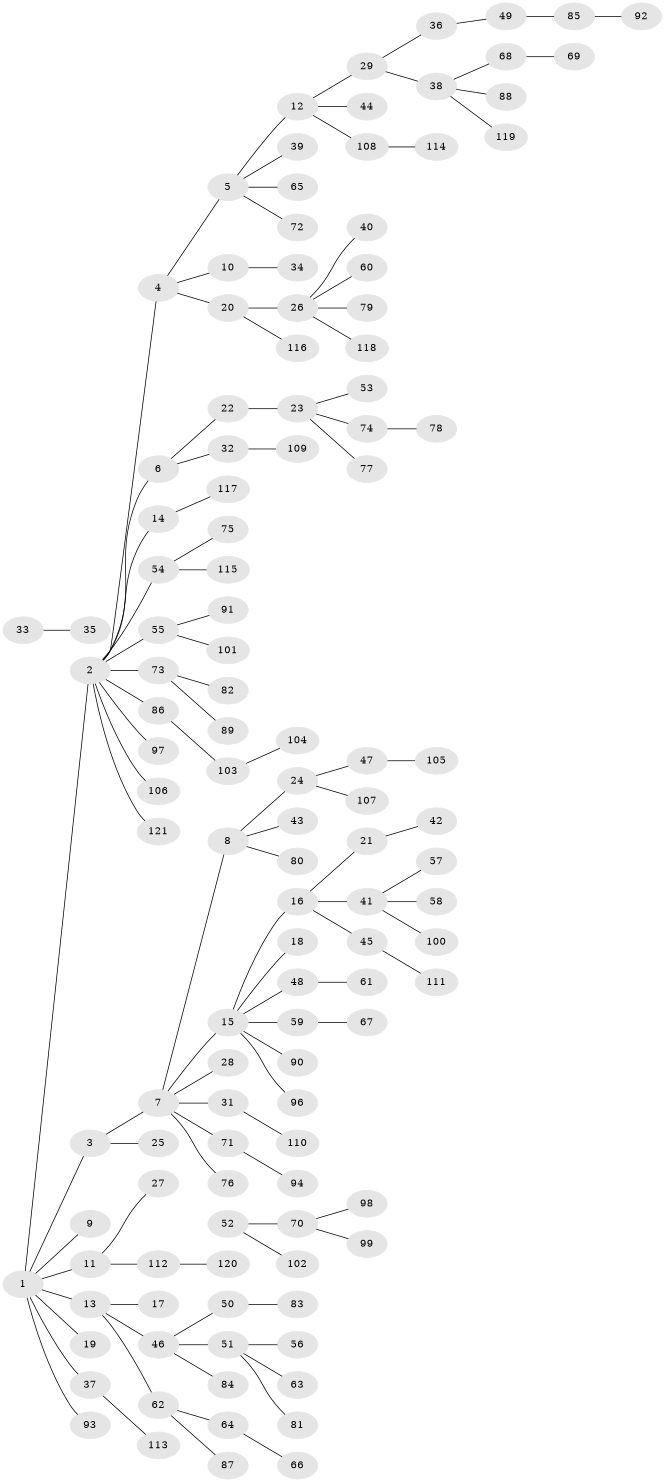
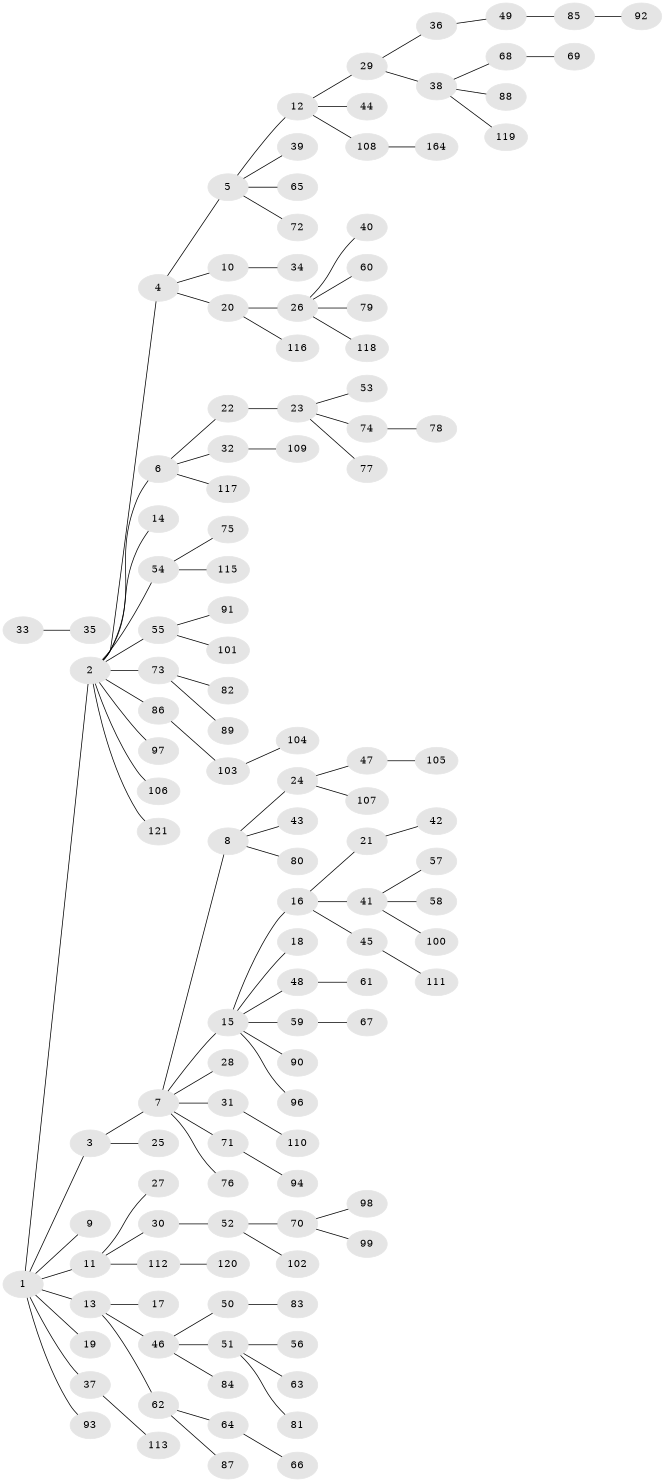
  graph {
    rankdir=LR
    node [color=gray90 style=filled]
    1
    2
    3
    9
    11
    13
    19
    37
    93
    4
    6
    14
    54
    55
    73
    86
    97
    106
    121
    7
    25
    27
+   30
    112
    17
    46
    62
    113
    5
    10
    20
    22
    32
    117
    75
    115
    91
    101
    82
    89
    103
    8
    15
    28
    31
    71
    76
    12
    39
    65
    72
    34
    26
    116
    29
    44
    108
    23
    109
    24
    43
    80
    16
    18
    48
    59
    90
    96
    110
    94
    47
    107
    52
    120
    36
    38
-   114
+   114 [label=164]
    50
    51
    84
    64
    87
    21
    41
    45
    61
    67
    42
    57
    58
    100
    111
    40
    60
    79
    118
    53
    74
    77
    78
    105
    33
    35
    49
    68
    88
    119
    70
    102
    85
    69
    83
    56
    63
    81
    92
    98
    99
    66
    104
    1 -- 2
    1 -- 3
    1 -- 9
    1 -- 11
    1 -- 13
    1 -- 19
    1 -- 37
    1 -- 93
    2 -- 4
    2 -- 6
    2 -- 14
    2 -- 54
    2 -- 55
    2 -- 73
    2 -- 86
    2 -- 97
    2 -- 106
    2 -- 121
    3 -- 7
    3 -- 25
    11 -- 27
+   11 -- 30
    11 -- 112
    13 -- 17
    13 -- 46
    13 -- 62
    37 -- 113
    4 -- 5
    4 -- 10
    4 -- 20
    6 -- 22
    6 -- 32
-   14 -- 117
+   6 -- 117
    54 -- 75
    54 -- 115
    55 -- 91
    55 -- 101
    73 -- 82
    73 -- 89
    86 -- 103
    7 -- 8
    7 -- 15
    7 -- 28
    7 -- 31
    7 -- 71
    7 -- 76
+   30 -- 52
    112 -- 120
    46 -- 50
    46 -- 51
    46 -- 84
    62 -- 64
    62 -- 87
    5 -- 12
    5 -- 39
    5 -- 65
    5 -- 72
    10 -- 34
    20 -- 26
    20 -- 116
    22 -- 23
    32 -- 109
    103 -- 104
    8 -- 24
    8 -- 43
    8 -- 80
    15 -- 16
    15 -- 18
    15 -- 48
    15 -- 59
    15 -- 90
    15 -- 96
    31 -- 110
    71 -- 94
    12 -- 29
    12 -- 44
    12 -- 108
    26 -- 40
    26 -- 60
    26 -- 79
    26 -- 118
    29 -- 36
    29 -- 38
    108 -- 114
    23 -- 53
    23 -- 74
    23 -- 77
    24 -- 47
    24 -- 107
    16 -- 21
    16 -- 41
    16 -- 45
    48 -- 61
    59 -- 67
    47 -- 105
    52 -- 70
    52 -- 102
    36 -- 49
    38 -- 68
    38 -- 88
    38 -- 119
    50 -- 83
    51 -- 56
    51 -- 63
    51 -- 81
    64 -- 66
    21 -- 42
    41 -- 57
    41 -- 58
    41 -- 100
    45 -- 111
    74 -- 78
    33 -- 35
    49 -- 85
    68 -- 69
    70 -- 98
    70 -- 99
    85 -- 92
  }
